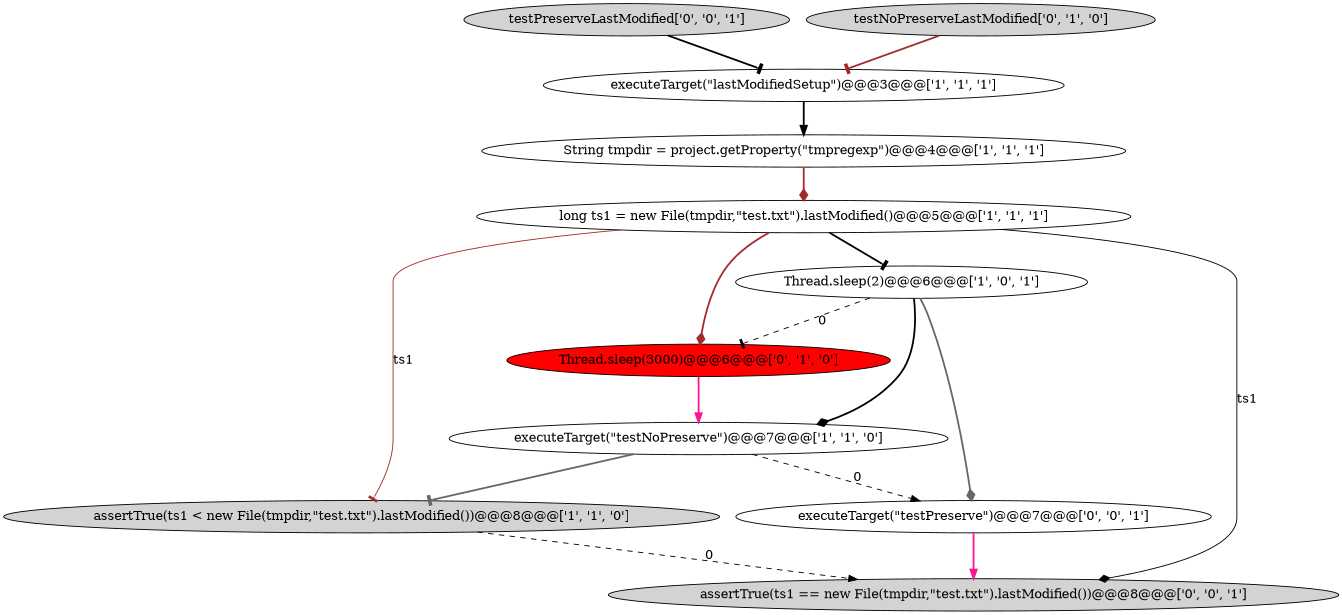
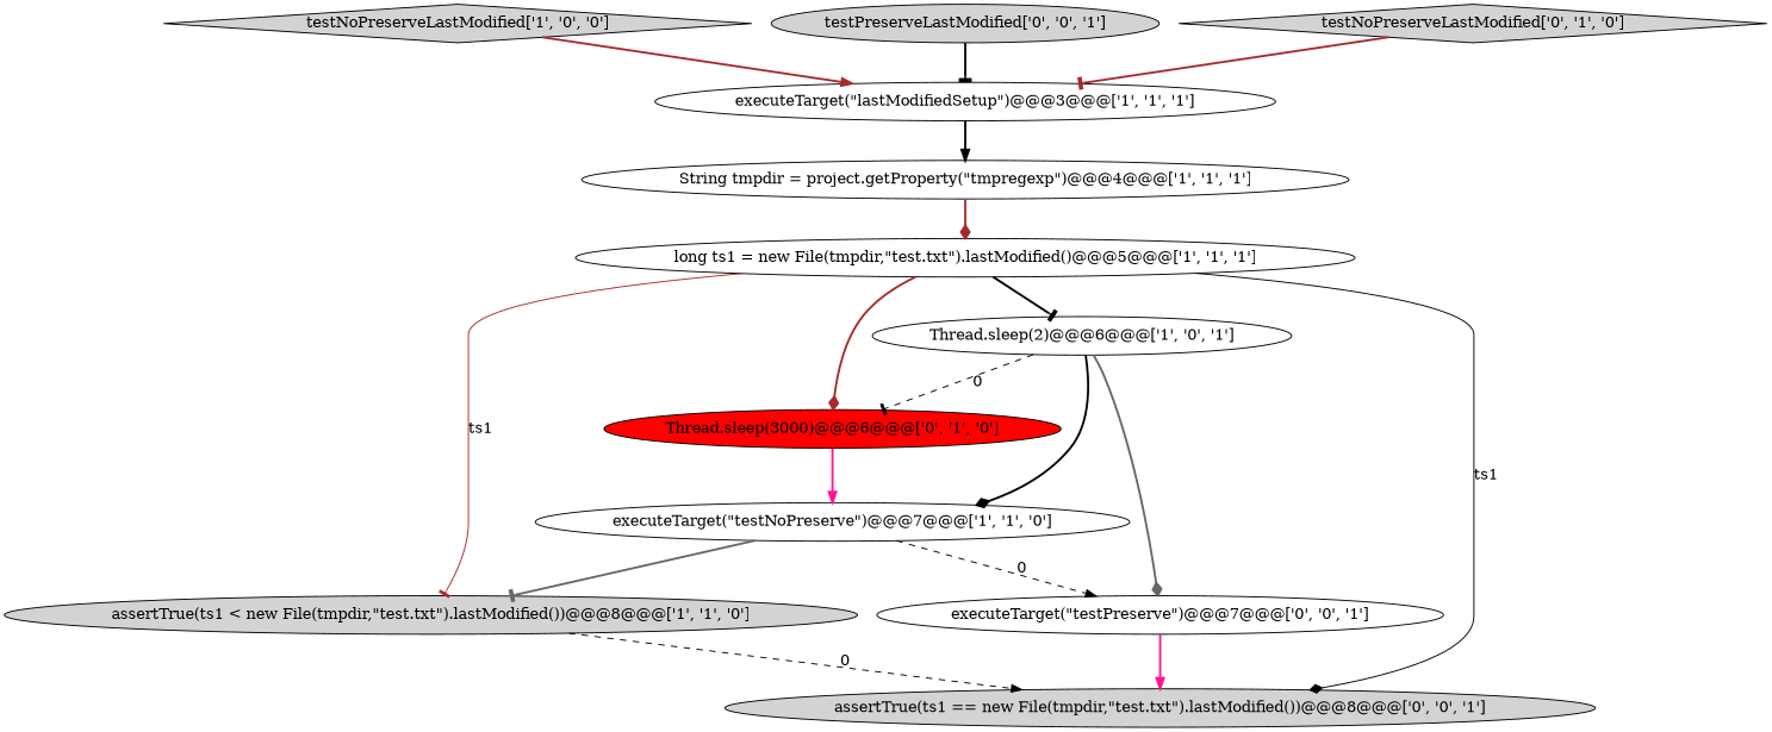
  digraph {
    node [fillcolor=white shape=ellipse style=filled]
    edge [arrowhead=normal color=black style=bold]
    n1 [fillcolor=red label="Thread.sleep(3000)@@@6@@@['0', '1', '0']"]
    n2 [label="executeTarget(\"testNoPreserve\")@@@7@@@['1', '1', '0']"]
    n3 [label="executeTarget(\"testPreserve\")@@@7@@@['0', '0', '1']"]
    n4 [fillcolor=lightgray label="assertTrue(ts1 < new File(tmpdir,\"test.txt\").lastModified())@@@8@@@['1', '1', '0']"]
    n5 [fillcolor=lightgray label="assertTrue(ts1 == new File(tmpdir,\"test.txt\").lastModified())@@@8@@@['0', '0', '1']"]
+   n6 [fillcolor=lightgray label="testNoPreserveLastModified['1', '0', '0']" shape=diamond]
    n7 [label="executeTarget(\"lastModifiedSetup\")@@@3@@@['1', '1', '1']"]
    n8 [label="String tmpdir = project.getProperty(\"tmpregexp\")@@@4@@@['1', '1', '1']"]
    n9 [label="Thread.sleep(2)@@@6@@@['1', '0', '1']"]
    n10 [label="long ts1 = new File(tmpdir,\"test.txt\").lastModified()@@@5@@@['1', '1', '1']"]
    n11 [fillcolor=lightgray label="testPreserveLastModified['0', '0', '1']"]
-   n12 [fillcolor=lightgray label="testNoPreserveLastModified['0', '1', '0']"]
+   n12 [fillcolor=lightgray label="testNoPreserveLastModified['0', '1', '0']" shape=diamond]
    n1 -> n2 [color=deeppink]
    n2 -> n3 [label=0 style=dashed]
    n2 -> n4 [arrowhead=tee color=gray40]
    n3 -> n5 [color=deeppink]
    n4 -> n5 [label=0 style=dashed]
+   n6 -> n7 [color=brown]
    n7 -> n8
    n8 -> n10 [arrowhead=diamond color=brown]
    n9 -> n1 [arrowhead=tee label=0 style=dashed]
    n9 -> n2 [arrowhead=diamond]
    n9 -> n3 [arrowhead=diamond color=gray40]
    n10 -> n1 [arrowhead=diamond color=brown]
    n10 -> n4 [arrowhead=tee color=brown label=ts1 style=solid]
    n10 -> n5 [arrowhead=diamond label=ts1 style=solid]
    n10 -> n9 [arrowhead=tee]
    n11 -> n7 [arrowhead=tee]
    n12 -> n7 [arrowhead=tee color=brown]
  }
